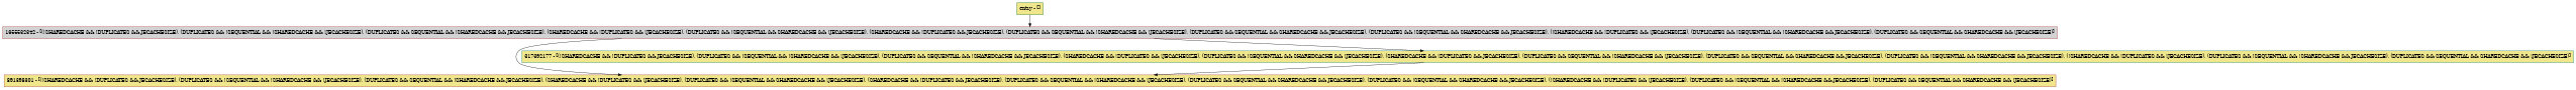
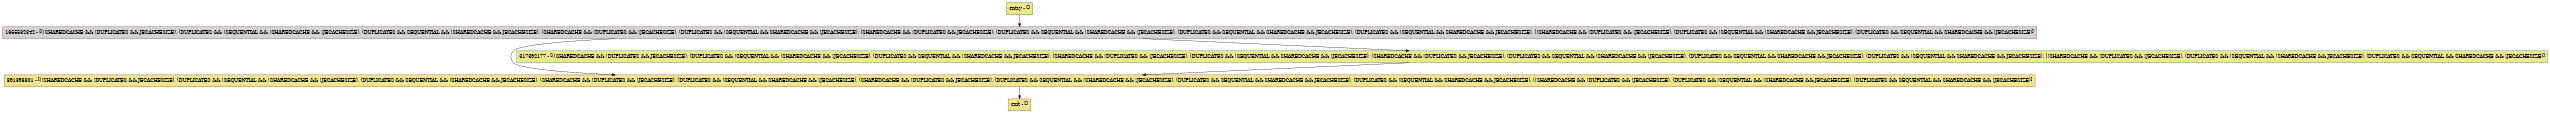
  digraph {
    node [shape=record style=filled fillcolor=khaki color=brown]
    n1 [label="entry - []" color=darkgreen]
    n2 [label="1655532342 - [(!SHAREDCACHE && !DUPLICATES && JECACHESIZE), (DUPLICATES && !SEQUENTIAL && !SHAREDCACHE && !JECACHESIZE), (DUPLICATES && SEQUENTIAL && !SHAREDCACHE && JECACHESIZE), (SHAREDCACHE && !DUPLICATES && !JECACHESIZE), (DUPLICATES && !SEQUENTIAL && SHAREDCACHE && !JECACHESIZE), (SHAREDCACHE && !DUPLICATES && JECACHESIZE), (DUPLICATES && SEQUENTIAL && !SHAREDCACHE && !JECACHESIZE), (DUPLICATES && SEQUENTIAL && SHAREDCACHE && JECACHESIZE), (DUPLICATES && !SEQUENTIAL && SHAREDCACHE && JECACHESIZE), (!SHAREDCACHE && !DUPLICATES && !JECACHESIZE), (DUPLICATES && !SEQUENTIAL && !SHAREDCACHE && JECACHESIZE), (DUPLICATES && SEQUENTIAL && SHAREDCACHE && !JECACHESIZE)]" fillcolor=lightgrey]
+   n3 [label="exit - []"]
    n4 [label="891398301 - [(!SHAREDCACHE && !DUPLICATES && JECACHESIZE), (DUPLICATES && !SEQUENTIAL && !SHAREDCACHE && !JECACHESIZE), (DUPLICATES && SEQUENTIAL && !SHAREDCACHE && JECACHESIZE), (SHAREDCACHE && !DUPLICATES && !JECACHESIZE), (DUPLICATES && !SEQUENTIAL && SHAREDCACHE && !JECACHESIZE), (SHAREDCACHE && !DUPLICATES && JECACHESIZE), (DUPLICATES && SEQUENTIAL && !SHAREDCACHE && !JECACHESIZE), (DUPLICATES && SEQUENTIAL && SHAREDCACHE && JECACHESIZE), (DUPLICATES && !SEQUENTIAL && SHAREDCACHE && JECACHESIZE), (!SHAREDCACHE && !DUPLICATES && !JECACHESIZE), (DUPLICATES && !SEQUENTIAL && !SHAREDCACHE && JECACHESIZE), (DUPLICATES && SEQUENTIAL && SHAREDCACHE && !JECACHESIZE)]"]
    n5 [label="317392177 - [(!SHAREDCACHE && !DUPLICATES && JECACHESIZE), (DUPLICATES && !SEQUENTIAL && !SHAREDCACHE && !JECACHESIZE), (DUPLICATES && SEQUENTIAL && !SHAREDCACHE && JECACHESIZE), (SHAREDCACHE && !DUPLICATES && !JECACHESIZE), (DUPLICATES && !SEQUENTIAL && SHAREDCACHE && !JECACHESIZE), (SHAREDCACHE && !DUPLICATES && JECACHESIZE), (DUPLICATES && SEQUENTIAL && !SHAREDCACHE && !JECACHESIZE), (DUPLICATES && SEQUENTIAL && SHAREDCACHE && JECACHESIZE), (DUPLICATES && !SEQUENTIAL && SHAREDCACHE && JECACHESIZE), (!SHAREDCACHE && !DUPLICATES && !JECACHESIZE), (DUPLICATES && !SEQUENTIAL && !SHAREDCACHE && JECACHESIZE), (DUPLICATES && SEQUENTIAL && SHAREDCACHE && !JECACHESIZE)]" color=teal]
    n1 -> n2
    n2 -> n4
    n2 -> n5
+   n4 -> n3
    n5 -> n4
  }
